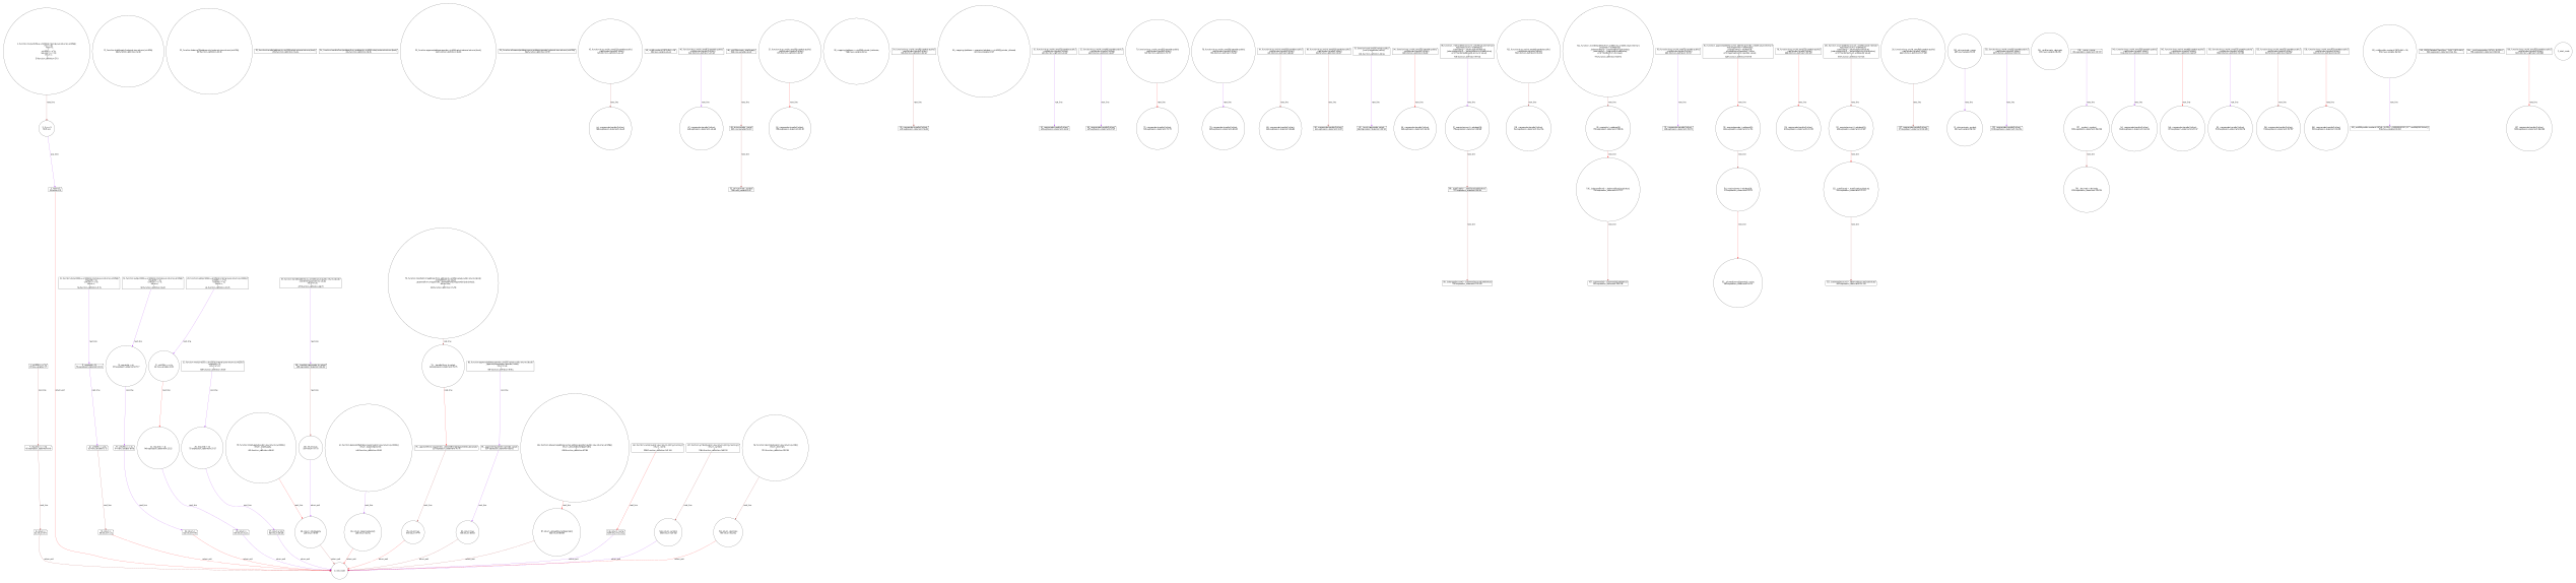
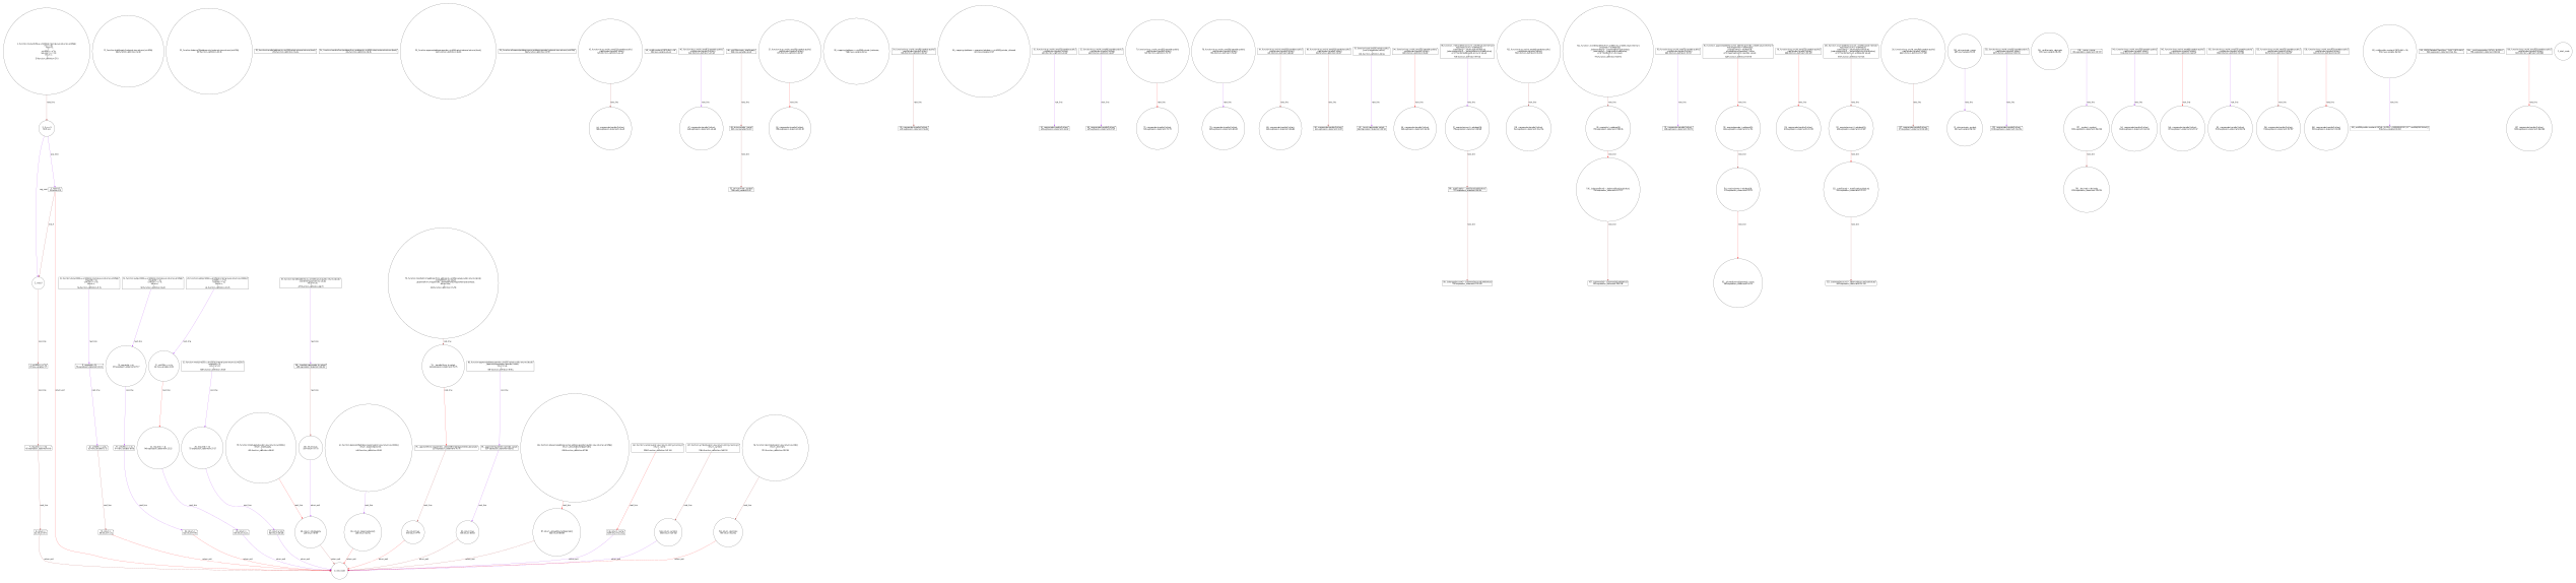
  digraph {
    fontname=Montserrat
    node [fontname=Montserrat shape=note type_label=expression_statement]
    edge [color=purple controlflow_type=next_line edge_type=CFG_edge fontname=Montserrat]
    n1 [label="2_ function mul(uint256 a, uint256 b) internal pure returns (uint256) {\n        if (a == 0) {\n            return 0;\n        }\n        uint256 c = a * b;\n        require(c / a == b);\n        return c;\n    }\n13-function_definition-3-10" method="mul(uint256 a,uint256 b)" shape=circle type_label=function_definition]
    n2 [label="3_ if_a == 5\n30-if-4-6" method="mul(uint256 a,uint256 b)" shape=circle type_label=if]
+   n3 [label="3_ end_if" method="mul(uint256 a,uint256 b)" shape=circle type_label=end_if]
    n4 [label="4_ return 0;\n35-return-5-5" method="mul(uint256 a,uint256 b)" type_label=return]
    n5 [label="6_ uint256 c = a * b;\n37-new_variable-7-7" method="mul(uint256 a,uint256 b)" type_label=new_variable]
    n6 [label="0_ exit_node" shape=circle type_label=exit]
    n7 [label="7_ require(c / a == b);\n45-expression_statement-8-8" method="mul(uint256 a,uint256 b)"]
    n8 [label="8_ return c;\n54-return-9-9" method="mul(uint256 a,uint256 b)" type_label=return]
    n9 [label="10_ function div(uint256 a, uint256 b) internal pure returns (uint256) {\n        require(b > 0);\n        uint256 c = a / b;\n        return c;\n    }\n56-function_definition-11-15" method="div(uint256 a,uint256 b)" type_label=function_definition]
    n10 [label="11_ require(b > 0);\n73-expression_statement-12-12" method="div(uint256 a,uint256 b)"]
    n11 [label="12_ uint256 c = a / b;\n80-new_variable-13-13" method="div(uint256 a,uint256 b)" type_label=new_variable]
    n12 [label="13_ return c;\n88-return-14-14" method="div(uint256 a,uint256 b)" type_label=return]
    n13 [label="15_ function sub(uint256 a, uint256 b) internal pure returns (uint256) {\n        require(b <= a);\n        uint256 c = a - b;\n        return c;\n    }\n90-function_definition-16-20" method="sub(uint256 a,uint256 b)" type_label=function_definition]
    n14 [label="16_ require(b <= a);\n107-expression_statement-17-17" method="sub(uint256 a,uint256 b)" shape=circle]
    n15 [label="17_ uint256 c = a - b;\n114-new_variable-18-18" method="sub(uint256 a,uint256 b)" type_label=new_variable]
    n16 [label="18_ return c;\n122-return-19-19" method="sub(uint256 a,uint256 b)" type_label=return]
    n17 [label="20_ function add(uint256 a, uint256 b) internal pure returns (uint256) {\n        uint256 c = a + b;\n        require(c >= a);\n        return c;\n    }\n124-function_definition-21-25" method="add(uint256 a,uint256 b)" type_label=function_definition]
    n18 [label="21_ uint256 c = a + b;\n141-new_variable-22-22" method="add(uint256 a,uint256 b)" shape=circle type_label=new_variable]
    n19 [label="22_ require(c >= a);\n149-expression_statement-23-23" method="add(uint256 a,uint256 b)" shape=circle]
    n20 [label="23_ return c;\n156-return-24-24" method="add(uint256 a,uint256 b)" type_label=return]
    n21 [label="25_ function mod(uint256 a, uint256 b) internal pure returns (uint256) {\n        require(b != 0);\n        return a % b;\n    }\n158-function_definition-26-29" method="mod(uint256 a,uint256 b)" type_label=function_definition]
    n22 [label="26_ require(b != 0);\n175-expression_statement-27-27" method="mod(uint256 a,uint256 b)" shape=circle]
    n23 [label="27_ return a % b;\n182-return-28-28" method="mod(uint256 a,uint256 b)" type_label=return]
    n24 [label="31_ function totalSupply() external view returns (uint256);\n189-function_definition-32-32" method="totalSupply()" shape=circle type_label=function_definition]
    n25 [label="32_ function balanceOf(address who) external view returns (uint256);\n197-function_definition-33-33" method="balanceOf(address who)" shape=circle type_label=function_definition]
    n26 [label="33_ function transfer(address to, uint256 value) external returns (bool);\n209-function_definition-34-34" method="transfer(address to,uint256 value)" type_label=function_definition]
    n27 [label="34_ function transferFrom(address from, address to, uint256 value) external returns (bool);\n224-function_definition-35-35" method="transferFrom(address from,address to,uint256 value)" type_label=function_definition]
    n28 [label="35_ function approve(address spender, uint256 value) external returns (bool);\n243-function_definition-36-36" method="approve(address spender,uint256 value)" shape=circle type_label=function_definition]
    n29 [label="36_ function allowance(address owner, address spender) external view returns (uint256);\n258-function_definition-37-37" method="allowance(address owner,address spender)" type_label=function_definition]
    n30 [label="43_ function bug_unchk_send22() payable public{\n      msg.sender.transfer(1 ether);}\n323-function_definition-44-45" method="bug_unchk_send22()" shape=circle type_label=function_definition]
    n31 [label="44_ msg.sender.transfer(1 ether);\n328-expression_statement-45-45" method="bug_unchk_send22()" shape=circle]
    n32 [label="45_ uint8 constant DECIMALS = 18;\n338-new_variable-46-46" type_label=new_variable]
    n33 [label="46_ function bug_unchk_send12() payable public{\n      msg.sender.transfer(1 ether);}\n343-function_definition-47-48" method="bug_unchk_send12()" type_label=function_definition]
    n34 [label="47_ msg.sender.transfer(1 ether);\n348-expression_statement-48-48" method="bug_unchk_send12()" shape=circle]
    n35 [label="48_ uint256 private _totalSupply;\n358-new_variable-49-49" type_label=new_variable]
    n36 [label="49_ string private _name;\n363-new_variable-50-50" type_label=new_variable]
    n37 [label="50_ string private _symbol;\n368-new_variable-51-51" type_label=new_variable]
    n38 [label="51_ function bug_unchk_send11() payable public{\n      msg.sender.transfer(1 ether);}\n373-function_definition-52-53" method="bug_unchk_send11()" shape=circle type_label=function_definition]
    n39 [label="52_ msg.sender.transfer(1 ether);\n378-expression_statement-53-53" method="bug_unchk_send11()" shape=circle]
    n40 [label="53_ mapping (address => uint256) private _balances;\n388-new_variable-54-54" shape=circle type_label=new_variable]
    n41 [label="54_ function bug_unchk_send1() payable public{\n      msg.sender.transfer(1 ether);}\n395-function_definition-55-56" method="bug_unchk_send1()" type_label=function_definition]
    n42 [label="55_ msg.sender.transfer(1 ether);\n400-expression_statement-56-56" method="bug_unchk_send1()"]
    n43 [label="56_ mapping (address => mapping (address => uint256)) private _allowed;\n410-new_variable-57-57" shape=circle type_label=new_variable]
    n44 [label="57_ function totalSupply() public view returns (uint256) {\n        return _totalSupply;\n    }\n419-function_definition-58-60" method="totalSupply()" shape=circle type_label=function_definition]
    n45 [label="58_ return _totalSupply;\n428-return-59-59" method="totalSupply()" shape=circle type_label=return]
    n46 [label="60_ function bug_unchk_send3() payable public{\n      msg.sender.transfer(1 ether);}\n430-function_definition-61-62" method="bug_unchk_send3()" type_label=function_definition]
    n47 [label="61_ msg.sender.transfer(1 ether);\n435-expression_statement-62-62" method="bug_unchk_send3()"]
    n48 [label="62_ function balanceOf(address owner) public view returns (uint256) {\n        return _balances[owner];\n    }\n445-function_definition-63-65" method="balanceOf(address owner)" shape=circle type_label=function_definition]
    n49 [label="63_ return _balances[owner];\n458-return-64-64" method="balanceOf(address owner)" shape=circle type_label=return]
    n50 [label="65_ function bug_unchk_send9() payable public{\n      msg.sender.transfer(1 ether);}\n462-function_definition-66-67" method="bug_unchk_send9()" type_label=function_definition]
    n51 [label="66_ msg.sender.transfer(1 ether);\n467-expression_statement-67-67" method="bug_unchk_send9()"]
    n52 [label="67_ function transfer(address to, uint256 value) public returns (bool) {\n        _transfer(msg.sender, to, value);\n        return true;\n    }\n477-function_definition-68-71" method="transfer(address to,uint256 value)" type_label=function_definition]
    n53 [label="68_ _transfer(msg.sender, to, value);\n493-expression_statement-69-69" method="transfer(address to,uint256 value)"]
    n54 [label="69_ return true;\n504-return-70-70" method="transfer(address to,uint256 value)" shape=circle type_label=return]
    n55 [label="71_ function bug_unchk_send25() payable public{\n      msg.sender.transfer(1 ether);}\n507-function_definition-72-73" method="bug_unchk_send25()" shape=circle type_label=function_definition]
    n56 [label="72_ msg.sender.transfer(1 ether);\n512-expression_statement-73-73" method="bug_unchk_send25()" shape=circle]
    n57 [label="73_ function transferFrom(address from, address to, uint256 value) public returns (bool) {\n         _transfer(from, to, value);\n         _approve(from, msg.sender, _allowed[from][msg.sender].sub(value));\n         return true;\n    }\n522-function_definition-74-78" method="transferFrom(address from,address to,uint256 value)" shape=circle type_label=function_definition]
    n58 [label="74_ _transfer(from, to, value);\n542-expression_statement-75-75" method="transferFrom(address from,address to,uint256 value)" shape=circle]
    n59 [label="75_ _approve(from, msg.sender, _allowed[from][msg.sender].sub(value));\n551-expression_statement-76-76" method="transferFrom(address from,address to,uint256 value)"]
    n60 [label="76_ return true;\n573-return-77-77" method="transferFrom(address from,address to,uint256 value)" shape=circle type_label=return]
    n61 [label="78_ function bug_unchk_send19() payable public{\n      msg.sender.transfer(1 ether);}\n576-function_definition-79-80" method="bug_unchk_send19()" shape=circle type_label=function_definition]
    n62 [label="79_ msg.sender.transfer(1 ether);\n581-expression_statement-80-80" method="bug_unchk_send19()" shape=circle]
    n63 [label="80_ function approve(address spender, uint256 value) public returns (bool) {\n        _approve(msg.sender, spender, value);\n        return true;\n    }\n591-function_definition-81-84" method="approve(address spender,uint256 value)" type_label=function_definition]
    n64 [label="81_ _approve(msg.sender, spender, value);\n607-expression_statement-82-82" method="approve(address spender,uint256 value)"]
    n65 [label="82_ return true;\n618-return-83-83" method="approve(address spender,uint256 value)" shape=circle type_label=return]
    n66 [label="84_ function bug_unchk_send26() payable public{\n      msg.sender.transfer(1 ether);}\n621-function_definition-85-86" method="bug_unchk_send26()" type_label=function_definition]
    n67 [label="85_ msg.sender.transfer(1 ether);\n626-expression_statement-86-86" method="bug_unchk_send26()" shape=circle]
    n68 [label="86_ function allowance(address owner, address spender) public view returns (uint256) {\n        return _allowed[owner][spender];\n    }\n636-function_definition-87-89" method="allowance(address owner,address spender)" shape=circle type_label=function_definition]
    n69 [label="87_ return _allowed[owner][spender];\n653-return-88-88" method="allowance(address owner,address spender)" shape=circle type_label=return]
    n70 [label="89_ function bug_unchk_send20() payable public{\n      msg.sender.transfer(1 ether);}\n659-function_definition-90-91" method="bug_unchk_send20()" type_label=function_definition]
    n71 [label="90_ msg.sender.transfer(1 ether);\n664-expression_statement-91-91" method="bug_unchk_send20()"]
    n72 [label="91_ function burn(uint256 value) public {\n        _burn(msg.sender, value);\n    }\n674-function_definition-92-94" method="burn(uint256 value)" type_label=function_definition]
    n73 [label="92_ _burn(msg.sender, value);\n682-expression_statement-93-93" method="burn(uint256 value)"]
    n74 [label="94_ function bug_unchk_send32() payable public{\n      msg.sender.transfer(1 ether);}\n691-function_definition-95-96" method="bug_unchk_send32()" type_label=function_definition]
    n75 [label="95_ msg.sender.transfer(1 ether);\n696-expression_statement-96-96" method="bug_unchk_send32()" shape=circle]
    n76 [label="96_ function _mint(address account, uint256 value) internal {\n        require(account != address(0));\n        _totalSupply = _totalSupply.add(value);\n        _balances[account] = _balances[account].add(value);\n        emit Transfer(address(0), account, value);\n    }\n706-function_definition-97-102" method="_mint(address account,uint256 value)" type_label=function_definition]
    n77 [label="97_ require(account != address(0));\n718-expression_statement-98-98" method="_mint(address account,uint256 value)" shape=circle]
    n78 [label="98_ _totalSupply = _totalSupply.add(value);\n727-expression_statement-99-99" method="_mint(address account,uint256 value)"]
    n79 [label="99_ _balances[account] = _balances[account].add(value);\n736-expression_statement-100-100" method="_mint(address account,uint256 value)"]
    n80 [label="102_ function bug_unchk_send4() payable public{\n      msg.sender.transfer(1 ether);}\n759-function_definition-103-104" method="bug_unchk_send4()" shape=circle type_label=function_definition]
    n81 [label="103_ msg.sender.transfer(1 ether);\n764-expression_statement-104-104" method="bug_unchk_send4()" shape=circle]
    n82 [label="104_ function _transfer(address from, address to, uint256 value) internal {\n        require(to != address(0));\n        _balances[from] = _balances[from].sub(value);\n        _balances[to] = _balances[to].add(value);\n        emit Transfer(from, to, value);\n    }\n774-function_definition-105-110" method="_transfer(address from,address to,uint256 value)" shape=circle type_label=function_definition]
    n83 [label="105_ require(to != address(0));\n790-expression_statement-106-106" method="_transfer(address from,address to,uint256 value)" shape=circle]
    n84 [label="106_ _balances[from] = _balances[from].sub(value);\n799-expression_statement-107-107" method="_transfer(address from,address to,uint256 value)" shape=circle]
    n85 [label="107_ _balances[to] = _balances[to].add(value);\n812-expression_statement-108-108" method="_transfer(address from,address to,uint256 value)"]
    n86 [label="110_ function bug_unchk_send7() payable public{\n      msg.sender.transfer(1 ether);}\n833-function_definition-111-112" method="bug_unchk_send7()" type_label=function_definition]
    n87 [label="111_ msg.sender.transfer(1 ether);\n838-expression_statement-112-112" method="bug_unchk_send7()"]
    n88 [label="112_ function _approve(address owner, address spender, uint256 value) internal {\n        require(spender != address(0));\n        require(owner != address(0));\n        _allowed[owner][spender] = value;\n        emit Approval(owner, spender, value);\n    }\n848-function_definition-113-118" method="_approve(address owner,address spender,uint256 value)" type_label=function_definition]
    n89 [label="113_ require(spender != address(0));\n864-expression_statement-114-114" method="_approve(address owner,address spender,uint256 value)" shape=circle]
    n90 [label="114_ require(owner != address(0));\n873-expression_statement-115-115" method="_approve(address owner,address spender,uint256 value)" shape=circle]
    n91 [label="115_ _allowed[owner][spender] = value;\n882-expression_statement-116-116" method="_approve(address owner,address spender,uint256 value)" shape=circle]
    n92 [label="118_ function bug_unchk_send23() payable public{\n      msg.sender.transfer(1 ether);}\n898-function_definition-119-120" method="bug_unchk_send23()" type_label=function_definition]
    n93 [label="119_ msg.sender.transfer(1 ether);\n903-expression_statement-120-120" method="bug_unchk_send23()" shape=circle]
    n94 [label="120_ function _burn(address account, uint256 value) internal {\n        require(account != address(0));\n        _totalSupply = _totalSupply.sub(value);\n        _balances[account] = _balances[account].sub(value);\n        emit Transfer(account, address(0), value);\n    }\n913-function_definition-121-126" method="_burn(address account,uint256 value)" type_label=function_definition]
    n95 [label="121_ require(account != address(0));\n925-expression_statement-122-122" method="_burn(address account,uint256 value)" shape=circle]
    n96 [label="122_ _totalSupply = _totalSupply.sub(value);\n934-expression_statement-123-123" method="_burn(address account,uint256 value)" shape=circle]
    n97 [label="123_ _balances[account] = _balances[account].sub(value);\n943-expression_statement-124-124" method="_burn(address account,uint256 value)"]
    n98 [label="126_ function bug_unchk_send14() payable public{\n      msg.sender.transfer(1 ether);}\n966-function_definition-127-128" method="bug_unchk_send14()" shape=circle type_label=function_definition]
    n99 [label="127_ msg.sender.transfer(1 ether);\n971-expression_statement-128-128" method="bug_unchk_send14()"]
    n100 [label="130_ string private _name;\n987-new_variable-131-131" shape=circle type_label=new_variable]
    n101 [label="131_ string private _symbol;\n992-new_variable-132-132" shape=circle type_label=new_variable]
    n102 [label="132_ function bug_unchk_send2() payable public{\n      msg.sender.transfer(1 ether);}\n997-function_definition-133-134" method="bug_unchk_send2()" type_label=function_definition]
    n103 [label="133_ msg.sender.transfer(1 ether);\n1002-expression_statement-134-134" method="bug_unchk_send2()"]
    n104 [label="134_ uint8 private _decimals;\n1012-new_variable-135-135" shape=circle type_label=new_variable]
    n105 [label="136_ _name = name;\n1031-expression_statement-137-137"]
    n106 [label="137_ _symbol = symbol;\n1035-expression_statement-138-138" shape=circle]
    n107 [label="138_ _decimals = decimals;\n1039-expression_statement-139-139" shape=circle]
    n108 [label="140_ function bug_unchk_send30() payable public{\n      msg.sender.transfer(1 ether);}\n1043-function_definition-141-142" method="bug_unchk_send30()" type_label=function_definition]
    n109 [label="141_ msg.sender.transfer(1 ether);\n1048-expression_statement-142-142" method="bug_unchk_send30()" shape=circle]
    n110 [label="142_ function name() public view returns (string memory) {\n        return _name;\n    }\n1058-function_definition-143-145" method="name()" type_label=function_definition]
    n111 [label="143_ return _name;\n1067-return-144-144" method="name()" type_label=return]
    n112 [label="145_ function bug_unchk_send8() payable public{\n      msg.sender.transfer(1 ether);}\n1069-function_definition-146-147" method="bug_unchk_send8()" type_label=function_definition]
    n113 [label="146_ msg.sender.transfer(1 ether);\n1074-expression_statement-147-147" method="bug_unchk_send8()" shape=circle]
    n114 [label="147_ function symbol() public view returns (string memory) {\n        return _symbol;\n    }\n1084-function_definition-148-150" method="symbol()" type_label=function_definition]
    n115 [label="148_ return _symbol;\n1093-return-149-149" method="symbol()" shape=circle type_label=return]
    n116 [label="150_ function bug_unchk_send27() payable public{\n      msg.sender.transfer(1 ether);}\n1095-function_definition-151-152" method="bug_unchk_send27()" type_label=function_definition]
    n117 [label="151_ msg.sender.transfer(1 ether);\n1100-expression_statement-152-152" method="bug_unchk_send27()" shape=circle]
    n118 [label="152_ function decimals() public view returns (uint8) {\n        return _decimals;\n    }\n1110-function_definition-153-155" method="decimals()" shape=circle type_label=function_definition]
    n119 [label="153_ return _decimals;\n1119-return-154-154" method="decimals()" shape=circle type_label=return]
    n120 [label="155_ function bug_unchk_send31() payable public{\n      msg.sender.transfer(1 ether);}\n1121-function_definition-156-157" method="bug_unchk_send31()" type_label=function_definition]
    n121 [label="156_ msg.sender.transfer(1 ether);\n1126-expression_statement-157-157" method="bug_unchk_send31()" shape=circle]
    n122 [label="159_ function bug_unchk_send17() payable public{\n      msg.sender.transfer(1 ether);}\n1145-function_definition-160-161" method="bug_unchk_send17()" type_label=function_definition]
    n123 [label="160_ msg.sender.transfer(1 ether);\n1150-expression_statement-161-161" method="bug_unchk_send17()" shape=circle]
    n124 [label="161_ uint8 public constant DECIMALS = 18;\n1160-new_variable-162-162" shape=circle type_label=new_variable]
    n125 [label="162_ uint256 public constant INITIAL_SUPPLY = 50000000000 * (10 ** uint256(DECIMALS));\n1166-new_variable-163-163" type_label=new_variable]
    n126 [label="163_ ERC20Detailed(\"SaveWon\", \"SVW\", DECIMALS)\n1180-expression_statement-164-164"]
    n127 [label="164_ _mint(msg.sender, INITIAL_SUPPLY);\n1191-expression_statement-165-165"]
    n128 [label="166_ function bug_unchk_send13() payable public{\n      msg.sender.transfer(1 ether);}\n1200-function_definition-167-168" method="bug_unchk_send13()" type_label=function_definition]
    n129 [label="167_ msg.sender.transfer(1 ether);\n1205-expression_statement-168-168" method="bug_unchk_send13()" shape=circle]
    n130 [label="0_ start_node" shape=circle type_label=start]
    n1 -> n2 [color=brown label=next_line]
+   n2 -> n3 [controlflow_type=neg_next label=neg_next]
    n2 -> n4 [controlflow_type=pos_next label=pos_next]
+   n3 -> n5 [color=brown label=next_line]
+   n4 -> n3 [color=brown controlflow_type=end_if label=end_if]
    n4 -> n6 [color=red controlflow_type=return_exit label=return_exit]
    n5 -> n7 [color=brown label=next_line]
    n7 -> n8 [color=brown label=next_line]
    n8 -> n6 [color=brown controlflow_type=return_exit label=return_exit]
    n9 -> n10 [label=next_line]
    n10 -> n11 [label=next_line]
    n11 -> n12 [color=brown label=next_line]
    n12 -> n6 [color=red controlflow_type=return_exit label=return_exit]
    n13 -> n14 [label=next_line]
    n14 -> n15 [label=next_line]
    n15 -> n16 [label=next_line]
    n16 -> n6 [color=red controlflow_type=return_exit label=return_exit]
    n17 -> n18 [label=next_line]
    n18 -> n19 [color=red label=next_line]
    n19 -> n20 [label=next_line]
    n20 -> n6 [controlflow_type=return_exit label=return_exit]
    n21 -> n22 [label=next_line]
    n22 -> n23 [label=next_line]
    n23 -> n6 [controlflow_type=return_exit label=return_exit]
    n30 -> n31 [color=brown label=next_line]
    n33 -> n34 [label=next_line]
    n35 -> n36 [color=brown label=next_line]
    n36 -> n37 [color=brown label=next_line]
    n38 -> n39 [color=red label=next_line]
    n41 -> n42 [color=brown label=next_line]
    n44 -> n45 [color=red label=next_line]
    n45 -> n6 [color=brown controlflow_type=return_exit label=return_exit]
    n46 -> n47 [label=next_line]
    n48 -> n49 [label=next_line]
    n49 -> n6 [color=red controlflow_type=return_exit label=return_exit]
    n50 -> n51 [label=next_line]
    n52 -> n53 [label=next_line]
    n53 -> n54 [color=brown label=next_line]
    n54 -> n45 [controlflow_type=return_exit label=return_exit]
    n55 -> n56 [color=red label=next_line]
    n57 -> n58 [color=brown label=next_line]
    n58 -> n59 [color=red label=next_line]
    n59 -> n60 [color=brown label=next_line]
    n60 -> n6 [color=red controlflow_type=return_exit label=return_exit]
    n61 -> n62 [label=next_line]
    n63 -> n64 [label=next_line]
    n64 -> n65 [label=next_line]
    n65 -> n6 [color=brown controlflow_type=return_exit label=return_exit]
    n66 -> n67 [color=brown label=next_line]
    n68 -> n69 [color=red label=next_line]
    n69 -> n6 [color=brown controlflow_type=return_exit label=return_exit]
    n70 -> n71 [color=brown label=next_line]
    n72 -> n73 [label=next_line]
    n74 -> n75 [color=red label=next_line]
    n76 -> n77 [label=next_line]
    n77 -> n78 [color=brown label=next_line]
    n78 -> n79 [color=brown label=next_line]
    n80 -> n81 [color=brown label=next_line]
    n82 -> n83 [color=brown label=next_line]
    n83 -> n84 [color=red label=next_line]
    n84 -> n85 [color=brown label=next_line]
    n86 -> n87 [label=next_line]
    n88 -> n89 [color=red label=next_line]
    n89 -> n90 [color=brown label=next_line]
    n90 -> n91 [color=red label=next_line]
    n92 -> n93 [color=red label=next_line]
    n94 -> n95 [color=brown label=next_line]
    n95 -> n96 [color=red label=next_line]
    n96 -> n97 [color=brown label=next_line]
    n98 -> n99 [color=brown label=next_line]
    n100 -> n101 [label=next_line]
    n102 -> n103 [label=next_line]
    n105 -> n106 [label=next_line]
    n106 -> n107 [color=brown label=next_line]
    n108 -> n109 [label=next_line]
    n110 -> n111 [color=red label=next_line]
    n111 -> n6 [controlflow_type=return_exit label=return_exit]
    n112 -> n113 [color=red label=next_line]
    n114 -> n115 [color=brown label=next_line]
    n115 -> n6 [controlflow_type=return_exit label=return_exit]
    n116 -> n117 [label=next_line]
    n118 -> n119 [color=brown label=next_line]
    n119 -> n6 [color=red controlflow_type=return_exit label=return_exit]
    n120 -> n121 [color=brown label=next_line]
    n122 -> n123 [color=red label=next_line]
    n124 -> n125 [label=next_line]
    n128 -> n129 [color=red label=next_line]
  }
